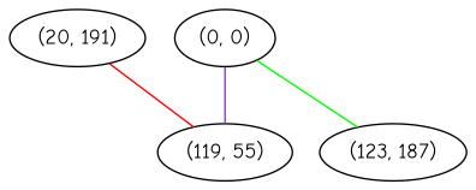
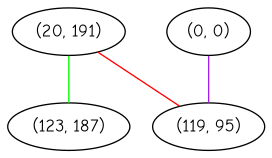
  graph {
    fontname="Comic Neue"
    node [fontname="Comic Neue"]
    edge [fontname="Comic Neue"]
    "(20, 191)"
    "(123, 187)"
-   "(119, 95)" [label="(119, 55)"]
+   "(119, 95)"
    "(0, 0)"
-   "(0, 0)" -- "(123, 187)" [color=green weight=2]
+   "(20, 191)" -- "(123, 187)" [color=green weight=2]
    "(20, 191)" -- "(119, 95)" [color=red weight=1]
    "(0, 0)" -- "(119, 95)" [color=purple weight=4]
  }
